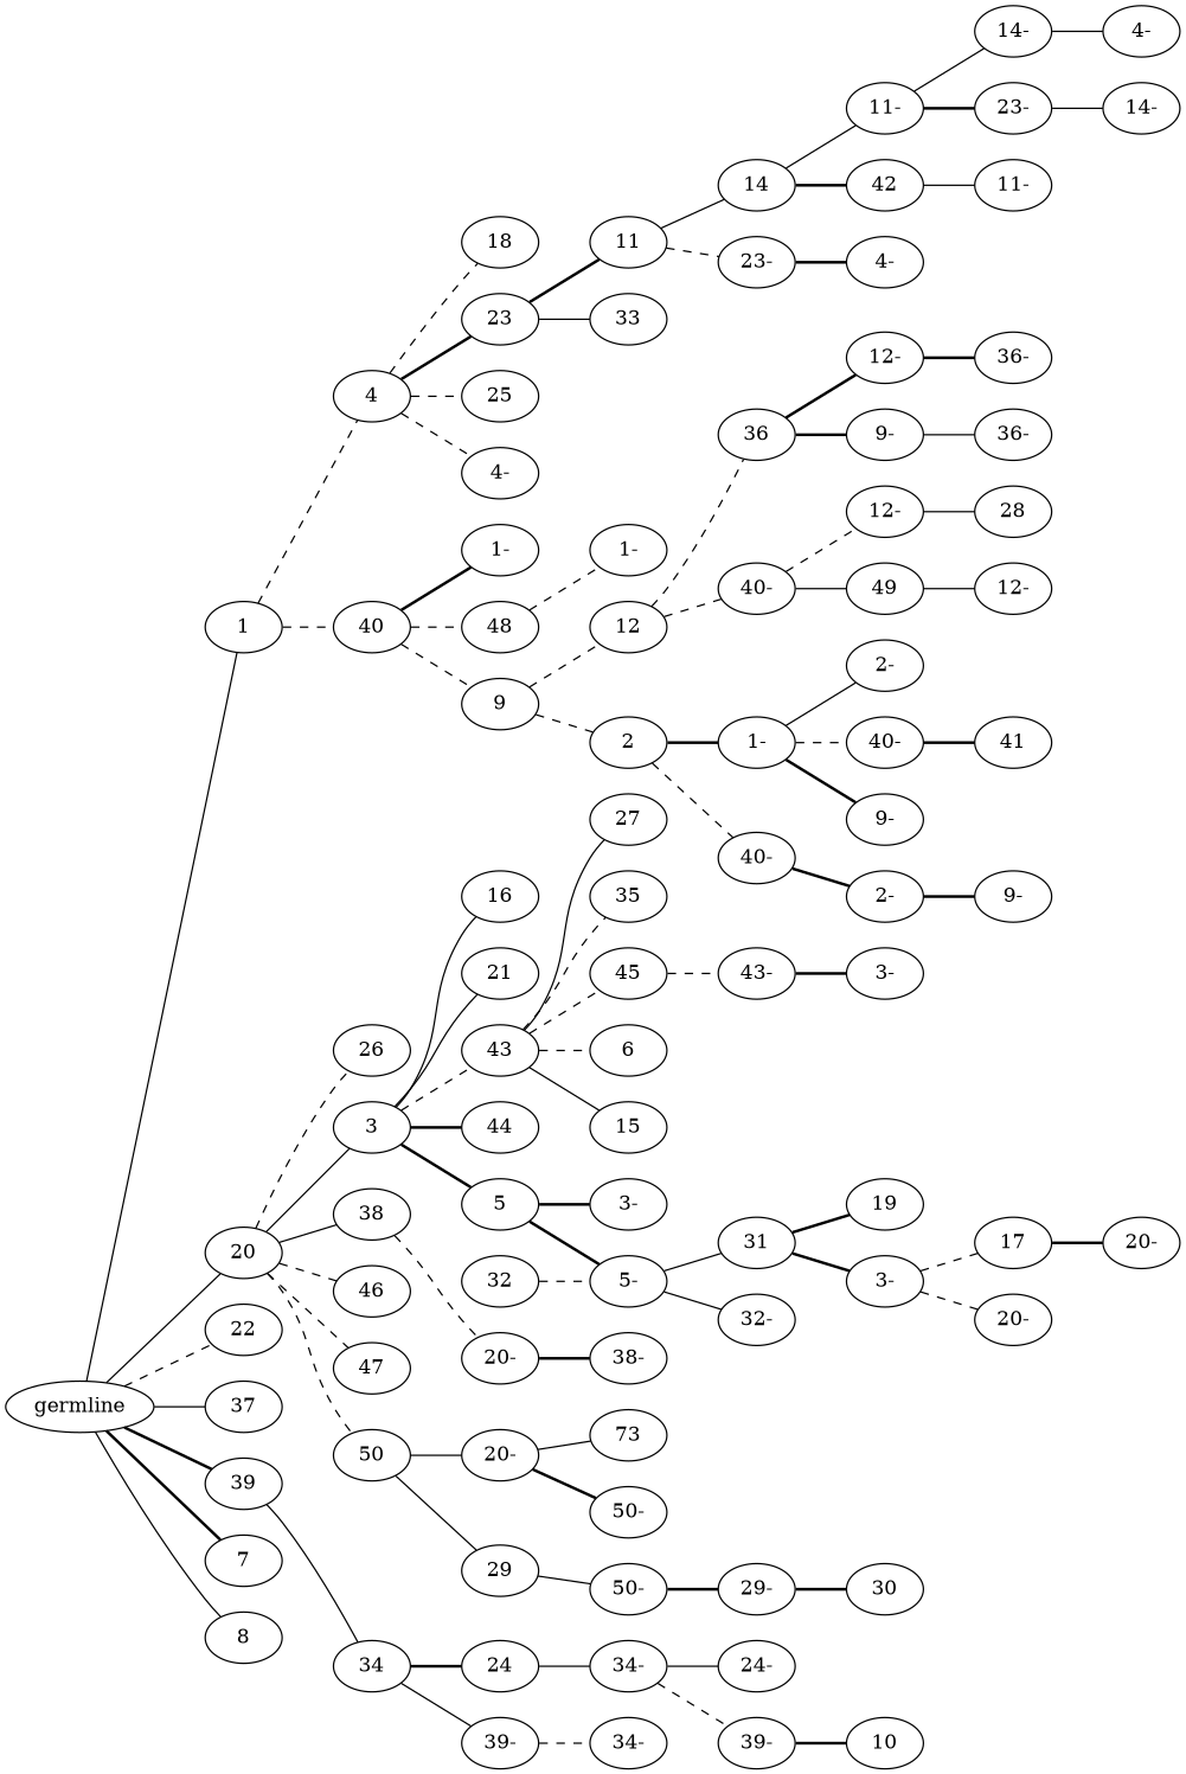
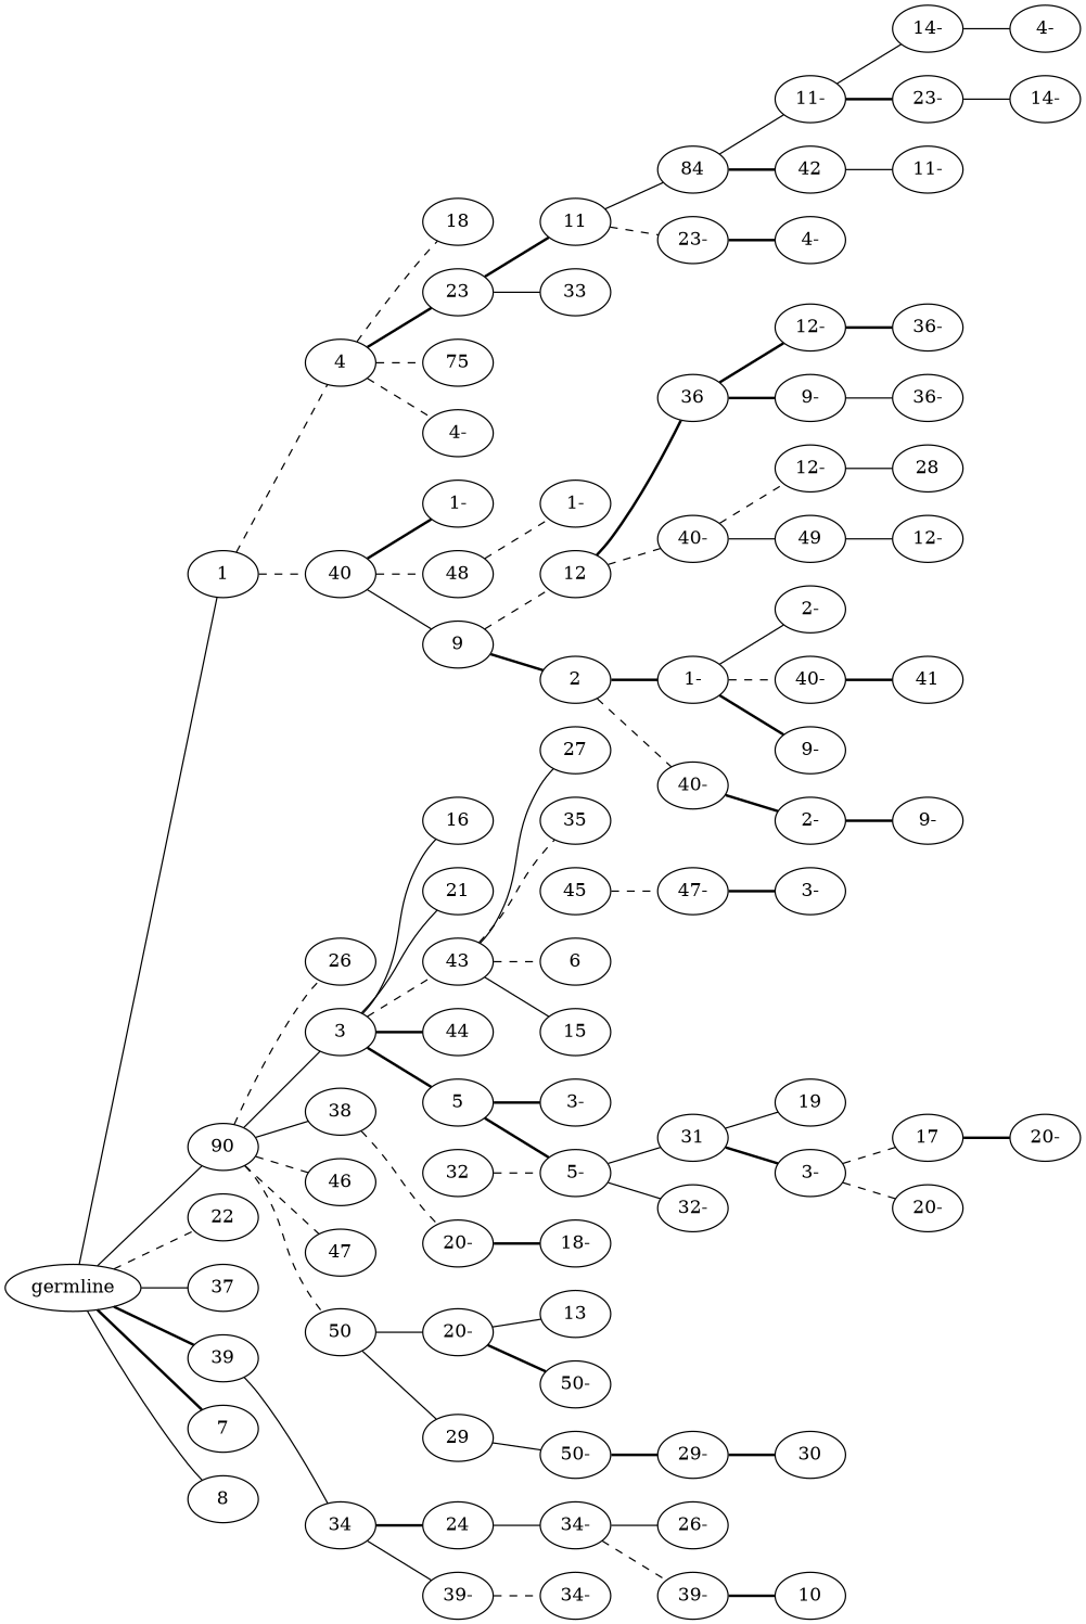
  graph {
    rankdir=LR
    edge [style=solid]
    n1 [label=germline]
    n2 [label=1]
-   n3 [label=20]
+   n3 [label=90]
    n4 [label=22]
    n5 [label=37]
    n6 [label=39]
    n7 [label=7]
    n8 [label=8]
    n9 [label=4]
    n10 [label=40]
    n11 [label=26]
    n12 [label=3]
    n13 [label=38]
    n14 [label=46]
    n15 [label=47]
    n16 [label=50]
    n17 [label=34]
    n18 [label=18]
    n19 [label=23]
-   n20 [label=25]
+   n20 [label=75]
    n21 [label="4-"]
    n22 [label="1-"]
    n23 [label=48]
    n24 [label=9]
    n25 [label=11]
    n26 [label=33]
-   n27 [label=14]
+   n27 [label=84]
    n28 [label="23-"]
    n29 [label="11-"]
    n30 [label=42]
    n31 [label="4-"]
    n32 [label="14-"]
    n33 [label="23-"]
    n34 [label="11-"]
    n35 [label="4-"]
    n36 [label="14-"]
    n37 [label="1-"]
    n38 [label=12]
    n39 [label=2]
    n40 [label=36]
    n41 [label="40-"]
    n42 [label="1-"]
    n43 [label="40-"]
    n44 [label="12-"]
    n45 [label="9-"]
    n46 [label="12-"]
    n47 [label=49]
    n48 [label="36-"]
    n49 [label="36-"]
    n50 [label=28]
    n51 [label="12-"]
    n52 [label="2-"]
    n53 [label="40-"]
    n54 [label="9-"]
    n55 [label="2-"]
    n56 [label=41]
    n57 [label="9-"]
    n58 [label=16]
    n59 [label=21]
    n60 [label=43]
    n61 [label=44]
    n62 [label=5]
    n63 [label="20-"]
    n64 [label="20-"]
    n65 [label=29]
    n66 [label=27]
    n67 [label=35]
    n68 [label=45]
    n69 [label=6]
    n70 [label=15]
    n71 [label="3-"]
    n72 [label="5-"]
-   n73 [label="43-"]
+   n73 [label="47-"]
    n74 [label="3-"]
    n75 [label=32]
    n76 [label=31]
    n77 [label="32-"]
    n78 [label=19]
    n79 [label="3-"]
    n80 [label=17]
    n81 [label="20-"]
    n82 [label="20-"]
-   n83 [label="38-"]
-   n84 [label=73]
+   n83 [label="18-"]
+   n84 [label=13]
    n85 [label="50-"]
    n86 [label="50-"]
    n87 [label="29-"]
    n88 [label=30]
    n89 [label=24]
    n90 [label="39-"]
    n91 [label="34-"]
    n92 [label="34-"]
-   n93 [label="24-"]
+   n93 [label="26-"]
    n94 [label="39-"]
    n95 [label=10]
    n1 -- n2
    n1 -- n3
    n1 -- n4 [style=dashed]
    n1 -- n5
    n1 -- n6 [style=bold]
    n1 -- n7 [style=bold]
    n1 -- n8
    n2 -- n9 [style=dashed]
    n2 -- n10 [style=dashed]
    n3 -- n11 [style=dashed]
    n3 -- n12
    n3 -- n13
    n3 -- n14 [style=dashed]
    n3 -- n15 [style=dashed]
    n3 -- n16 [style=dashed]
    n6 -- n17
    n9 -- n18 [style=dashed]
    n9 -- n19 [style=bold]
    n9 -- n20 [style=dashed]
    n9 -- n21 [style=dashed]
    n10 -- n22 [style=bold]
    n10 -- n23 [style=dashed]
-   n10 -- n24 [style=dashed]
+   n10 -- n24
    n12 -- n58
    n12 -- n59
    n12 -- n60 [style=dashed]
    n12 -- n61 [style=bold]
    n12 -- n62 [style=bold]
    n13 -- n63 [style=dashed]
    n16 -- n64
    n16 -- n65
    n17 -- n89 [style=bold]
    n17 -- n90
    n19 -- n25 [style=bold]
    n19 -- n26
    n23 -- n37 [style=dashed]
    n24 -- n38 [style=dashed]
-   n24 -- n39 [style=dashed]
+   n24 -- n39 [style=bold]
    n25 -- n27
    n25 -- n28 [style=dashed]
    n27 -- n29
    n27 -- n30 [style=bold]
    n28 -- n31 [style=bold]
    n29 -- n32
    n29 -- n33 [style=bold]
    n30 -- n34
    n32 -- n35
    n33 -- n36
-   n38 -- n40 [style=dashed]
+   n38 -- n40 [style=bold]
    n38 -- n41 [style=dashed]
    n39 -- n42 [style=bold]
    n39 -- n43 [style=dashed]
    n40 -- n44 [style=bold]
    n40 -- n45 [style=bold]
    n41 -- n46 [style=dashed]
    n41 -- n47
    n42 -- n52
    n42 -- n53 [style=dashed]
    n42 -- n54 [style=bold]
    n43 -- n55 [style=bold]
    n44 -- n48 [style=bold]
    n45 -- n49
    n46 -- n50
    n47 -- n51
    n53 -- n56 [style=bold]
    n55 -- n57 [style=bold]
    n60 -- n66
    n60 -- n67 [style=dashed]
-   n60 -- n68 [style=dashed]
    n60 -- n69 [style=dashed]
    n60 -- n70
    n62 -- n71 [style=bold]
    n62 -- n72 [style=bold]
    n63 -- n83 [style=bold]
    n64 -- n84
    n64 -- n85 [style=bold]
    n65 -- n86
    n68 -- n73 [style=dashed]
    n72 -- n76
    n72 -- n77
    n73 -- n74 [style=bold]
    n75 -- n72 [style=dashed]
-   n76 -- n78 [style=bold]
+   n76 -- n78
    n76 -- n79 [style=bold]
    n79 -- n80 [style=dashed]
    n79 -- n81 [style=dashed]
    n80 -- n82 [style=bold]
    n86 -- n87 [style=bold]
    n87 -- n88 [style=bold]
    n89 -- n91
    n90 -- n92 [style=dashed]
    n91 -- n93
    n91 -- n94 [style=dashed]
    n94 -- n95 [style=bold]
  }
